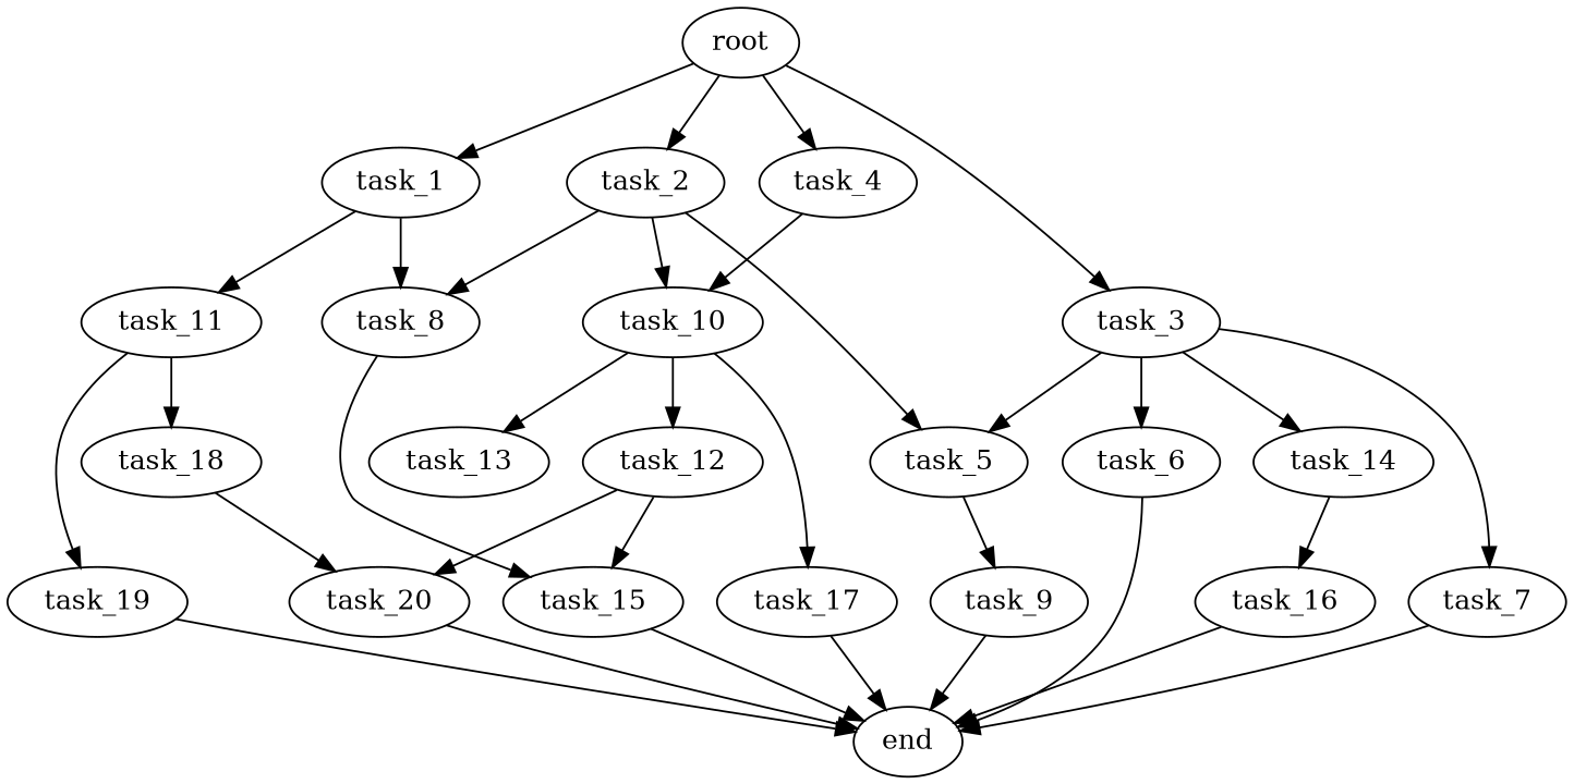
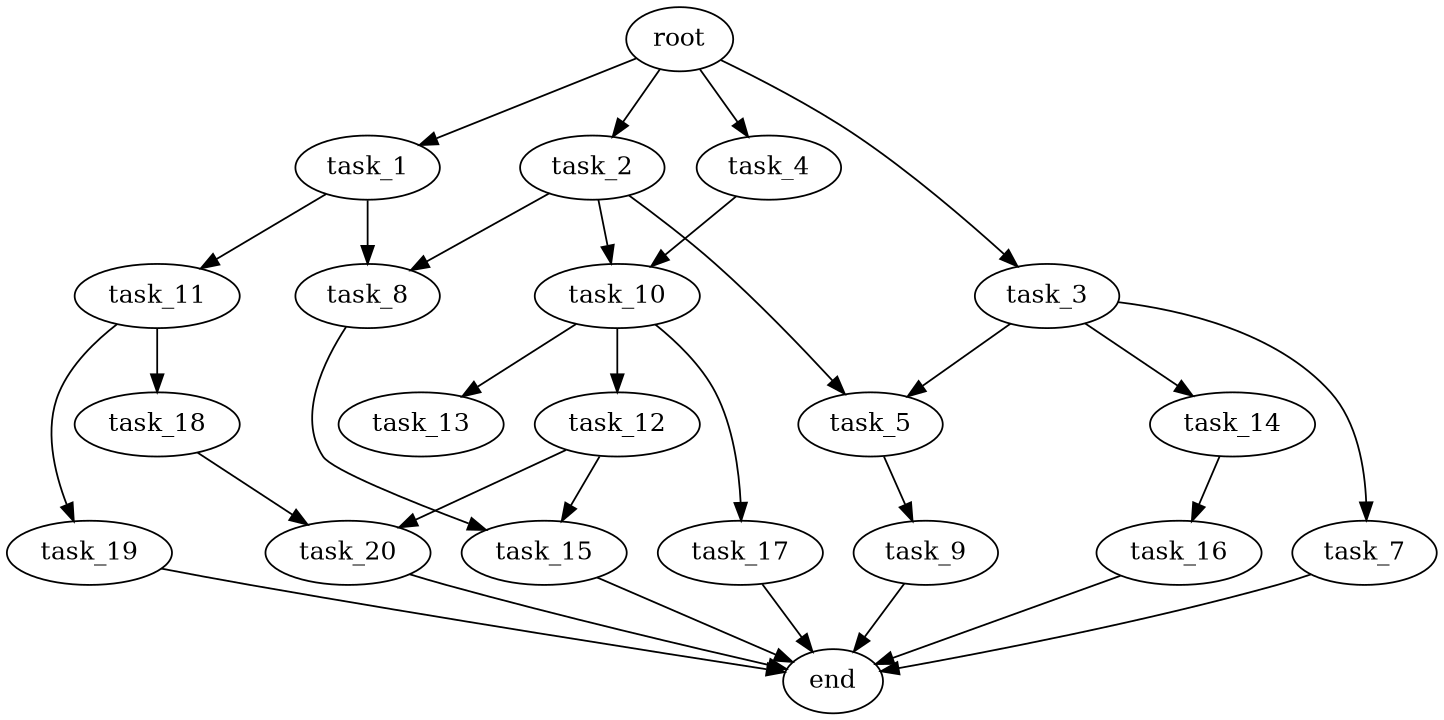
  digraph {
    root
    task_1
    task_2
    task_3
    task_4
    task_8
    task_11
    task_5
    task_10
    task_7
-   task_6
    task_14
    task_15
    task_19
    task_18
    task_9
    end
    task_12
    task_13
    task_17
    task_16
    task_20
    root -> task_1
    root -> task_2
    root -> task_3
    root -> task_4
    task_1 -> task_8
    task_1 -> task_11
    task_2 -> task_8
    task_2 -> task_5
    task_2 -> task_10
    task_3 -> task_5
    task_3 -> task_7
-   task_3 -> task_6
    task_3 -> task_14
    task_4 -> task_10
    task_8 -> task_15
    task_11 -> task_19
    task_11 -> task_18
    task_5 -> task_9
    task_10 -> task_12
    task_10 -> task_13
    task_10 -> task_17
    task_7 -> end
-   task_6 -> end
    task_14 -> task_16
    task_15 -> end
    task_19 -> end
    task_18 -> task_20
    task_9 -> end
    task_12 -> task_15
    task_12 -> task_20
    task_17 -> end
    task_16 -> end
    task_20 -> end
  }
